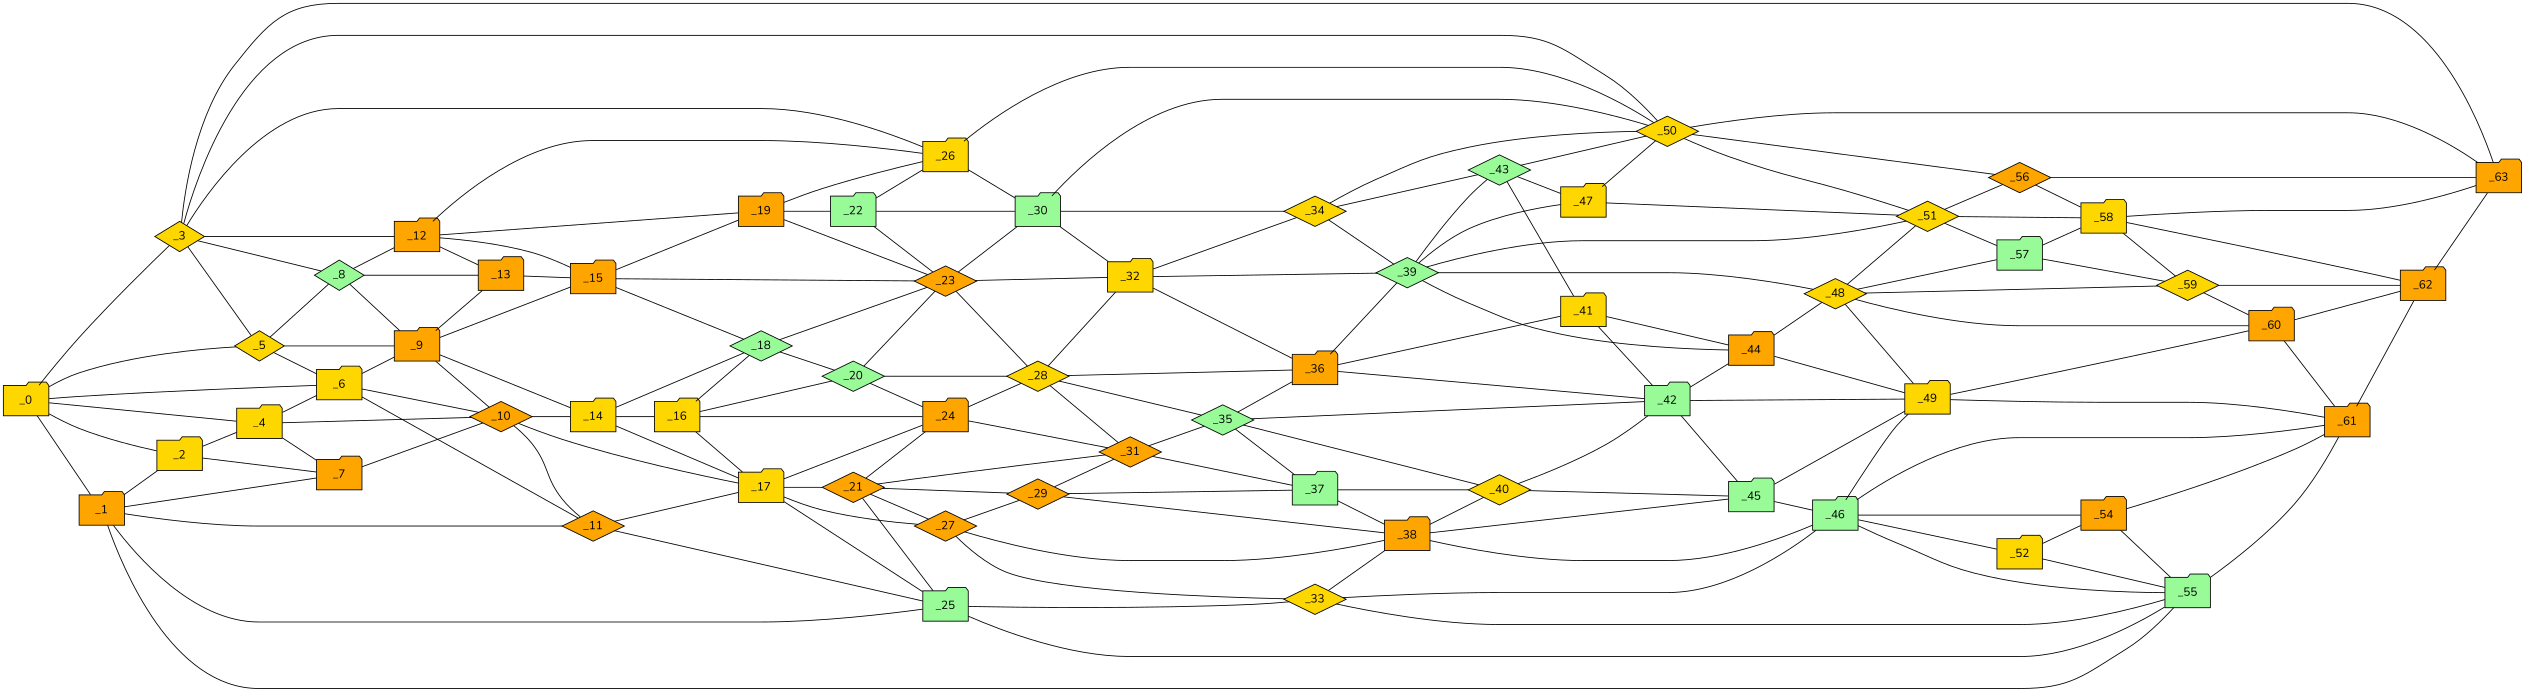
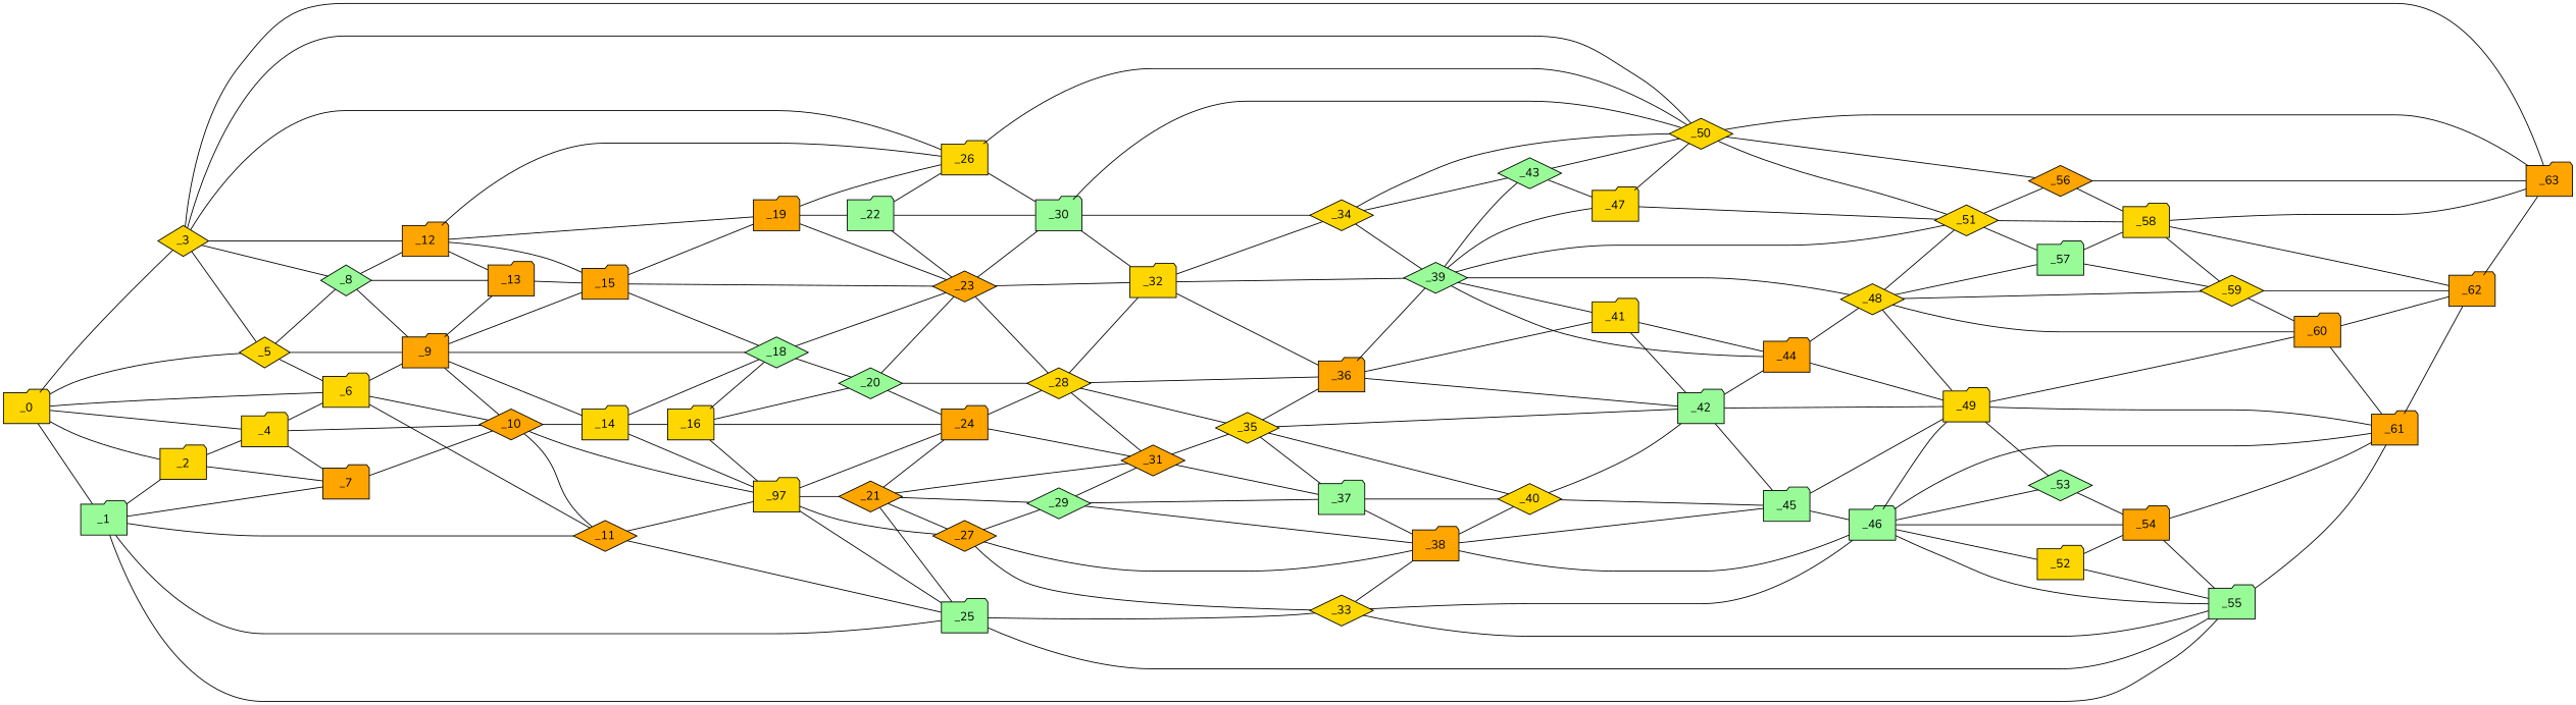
  graph {
    fontname=Nunito
    rankdir=LR
    node [fillcolor=gold fontname=Nunito shape=folder style=filled x=61 y=29]
    edge [fontname=Nunito valence=2]
    _0 [x=8 y=38]
-   _1 [fillcolor=orange x=9 y=96]
+   _1 [fillcolor=palegreen x=9 y=96]
    _2 [x=17 y=69]
    _3 [shape=diamond x=22 y=21]
    _4 [x=23 y=63]
    _5 [shape=diamond x=26]
    _6 [x=26 y=50]
    _7 [fillcolor=orange x=29 y=71]
    _11 [fillcolor=orange shape=diamond x=37 y=71]
    _25 [fillcolor=palegreen y=98]
    _55 [fillcolor=palegreen x=109 y=107]
    _8 [fillcolor=palegreen shape=diamond x=36 y=25]
    _12 [fillcolor=orange x=41 y=24]
    _26 [x=62 y=26]
    _50 [shape=diamond x=102 y=28]
    _63 [fillcolor=orange x=123 y=28]
    _10 [fillcolor=orange shape=diamond x=37 y=64]
    _9 [fillcolor=orange x=36 y=45]
-   _17 [x=50 y=72]
+   _17 [x=50 y=72 label=_97]
    _33 [shape=diamond x=78 y=100]
    _61 [fillcolor=orange x=118 y=76]
    _13 [fillcolor=orange x=44]
    _15 [fillcolor=orange x=48]
    _19 [fillcolor=orange x=54]
    _30 [fillcolor=palegreen x=71]
    _51 [shape=diamond x=102 y=34]
    _56 [fillcolor=orange shape=diamond x=110]
    _14 [x=46 y=60]
    _18 [fillcolor=palegreen shape=diamond x=51 y=53]
    _27 [fillcolor=orange shape=diamond x=68 y=95]
    _24 [fillcolor=orange y=61]
    _21 [fillcolor=orange shape=diamond x=58 y=73]
-   _29 [fillcolor=orange shape=diamond x=70 y=75]
+   _29 [fillcolor=palegreen shape=diamond x=70 y=75]
    _38 [fillcolor=orange x=83 y=91]
    _46 [fillcolor=palegreen x=94 y=95]
    _62 [fillcolor=orange x=121 y=59]
    _23 [fillcolor=orange shape=diamond y=41]
    _22 [fillcolor=palegreen y=31]
    _32 [x=78 y=41]
    _34 [shape=diamond x=80 y=31]
    _57 [fillcolor=palegreen x=112 y=47]
    _58 [x=115 y=38]
    _16 [x=49 y=59]
    _20 [fillcolor=palegreen shape=diamond x=57 y=52]
    _28 [shape=diamond x=69 y=61]
    _31 [fillcolor=orange shape=diamond x=73 y=68]
-   _35 [fillcolor=palegreen shape=diamond x=80 y=64]
+   _35 [shape=diamond x=80 y=64]
    _36 [fillcolor=orange x=82 y=55]
    _39 [fillcolor=palegreen shape=diamond x=87 y=39]
    _37 [fillcolor=palegreen x=82 y=76]
    _40 [shape=diamond x=87 y=76]
    _42 [fillcolor=palegreen x=88 y=61]
    _41 [x=88 y=56]
    _45 [fillcolor=palegreen x=94 y=77]
    _43 [fillcolor=palegreen shape=diamond x=90 y=33]
    _44 [fillcolor=orange x=93 y=56]
    _47 [x=95 y=33]
    _48 [shape=diamond x=100 y=55]
    _49 [x=100 y=77]
    _52 [x=106 y=101]
+   _53 [fillcolor=palegreen shape=diamond x=108 y=82]
    _54 [fillcolor=orange x=109 y=93]
    _59 [shape=diamond x=117 y=56]
    _60 [fillcolor=orange x=117 y=65]
    _0 -- _1 [valence=1]
    _0 -- _2 [valence=1]
    _0 -- _3 [valence=1]
    _0 -- _4
    _0 -- _5 [valence=1]
    _0 -- _6 [valence=1]
    _1 -- _2
    _1 -- _7
    _1 -- _11 [valence=1]
    _1 -- _25
    _1 -- _55 [valence=1]
    _2 -- _4
    _2 -- _7 [valence=1]
    _3 -- _5
    _3 -- _8 [valence=1]
    _3 -- _12
    _3 -- _26 [valence=1]
    _3 -- _50
    _3 -- _63 [valence=1]
    _4 -- _6
    _4 -- _7
    _4 -- _10 [valence=1]
    _5 -- _6
    _5 -- _8
    _5 -- _9
    _6 -- _11
    _6 -- _10 [valence=1]
    _6 -- _9 [valence=1]
    _7 -- _10
    _11 -- _25
    _11 -- _17
    _25 -- _55 [valence=1]
    _25 -- _33
    _55 -- _61 [valence=1]
    _8 -- _12
    _8 -- _9
    _8 -- _13
    _12 -- _26
    _12 -- _13
    _12 -- _15
    _12 -- _19
    _26 -- _50
    _26 -- _30
    _50 -- _63 [valence=1]
    _50 -- _51 [valence=1]
    _50 -- _56
    _10 -- _11
    _10 -- _17
    _10 -- _14
    _9 -- _10 [valence=1]
    _9 -- _13
    _9 -- _15 [valence=1]
    _9 -- _14
+   _9 -- _18 [valence=1]
    _17 -- _25 [valence=1]
    _17 -- _27 [valence=1]
    _17 -- _24
    _17 -- _21 [valence=1]
    _33 -- _55 [valence=1]
    _33 -- _38
    _33 -- _46
    _61 -- _62 [valence=1]
    _13 -- _15
    _15 -- _19
    _15 -- _18
    _15 -- _23 [valence=1]
    _19 -- _26 [valence=1]
    _19 -- _23
    _19 -- _22
    _30 -- _50 [valence=1]
    _30 -- _32
    _30 -- _34
    _51 -- _56
    _51 -- _57 [valence=1]
    _51 -- _58 [valence=1]
    _56 -- _63
    _56 -- _58
    _14 -- _17 [valence=1]
    _14 -- _18
    _14 -- _16
    _18 -- _23
    _18 -- _20
    _27 -- _33
    _27 -- _29
    _27 -- _38
    _24 -- _28
    _24 -- _31
    _21 -- _25
    _21 -- _27
    _21 -- _24 [valence=1]
    _21 -- _29
    _21 -- _31
    _29 -- _38 [valence=1]
    _29 -- _31
    _29 -- _37
    _38 -- _46
    _38 -- _40
    _38 -- _45
    _46 -- _55
    _46 -- _61
    _46 -- _49
    _46 -- _52 [valence=1]
+   _46 -- _53 [valence=1]
    _46 -- _54
    _62 -- _63 [valence=1]
    _23 -- _30
    _23 -- _32
    _23 -- _28
    _22 -- _26
    _22 -- _30 [valence=1]
    _22 -- _23 [valence=1]
    _32 -- _34
    _32 -- _36
    _32 -- _39
    _34 -- _50
    _34 -- _39 [valence=1]
    _34 -- _43
    _57 -- _58
    _57 -- _59 [valence=1]
    _58 -- _63 [valence=1]
    _58 -- _62
    _58 -- _59
    _16 -- _17
    _16 -- _18 [valence=1]
    _16 -- _24
    _16 -- _20
    _20 -- _24 [valence=1]
    _20 -- _23
    _20 -- _28
    _28 -- _32
    _28 -- _31
    _28 -- _35
    _28 -- _36 [valence=1]
    _31 -- _35
    _31 -- _37
    _35 -- _36
    _35 -- _37 [valence=1]
    _35 -- _40 [valence=1]
    _35 -- _42
    _36 -- _39 [valence=1]
    _36 -- _42
    _36 -- _41
    _39 -- _51
-   _43 -- _41 [valence=1]
+   _39 -- _41 [valence=1]
    _39 -- _43 [valence=1]
    _39 -- _44 [valence=1]
    _39 -- _47 [valence=1]
    _39 -- _48 [valence=1]
    _37 -- _38
    _37 -- _40
    _40 -- _42
    _40 -- _45
    _42 -- _45 [valence=1]
    _42 -- _44
    _42 -- _49 [valence=1]
    _41 -- _42 [valence=1]
    _41 -- _44
    _45 -- _46
    _45 -- _49
    _43 -- _50 [valence=1]
    _43 -- _47
    _44 -- _48
    _44 -- _49
    _47 -- _50 [valence=1]
    _47 -- _51
    _48 -- _51
    _48 -- _57
    _48 -- _49 [valence=1]
    _48 -- _59
    _48 -- _60 [valence=1]
    _49 -- _61
+   _49 -- _53 [valence=1]
    _49 -- _60 [valence=1]
    _52 -- _55
    _52 -- _54
+   _53 -- _54
    _54 -- _55
    _54 -- _61 [valence=1]
    _59 -- _62
    _59 -- _60
    _60 -- _61 [valence=1]
    _60 -- _62
  }
